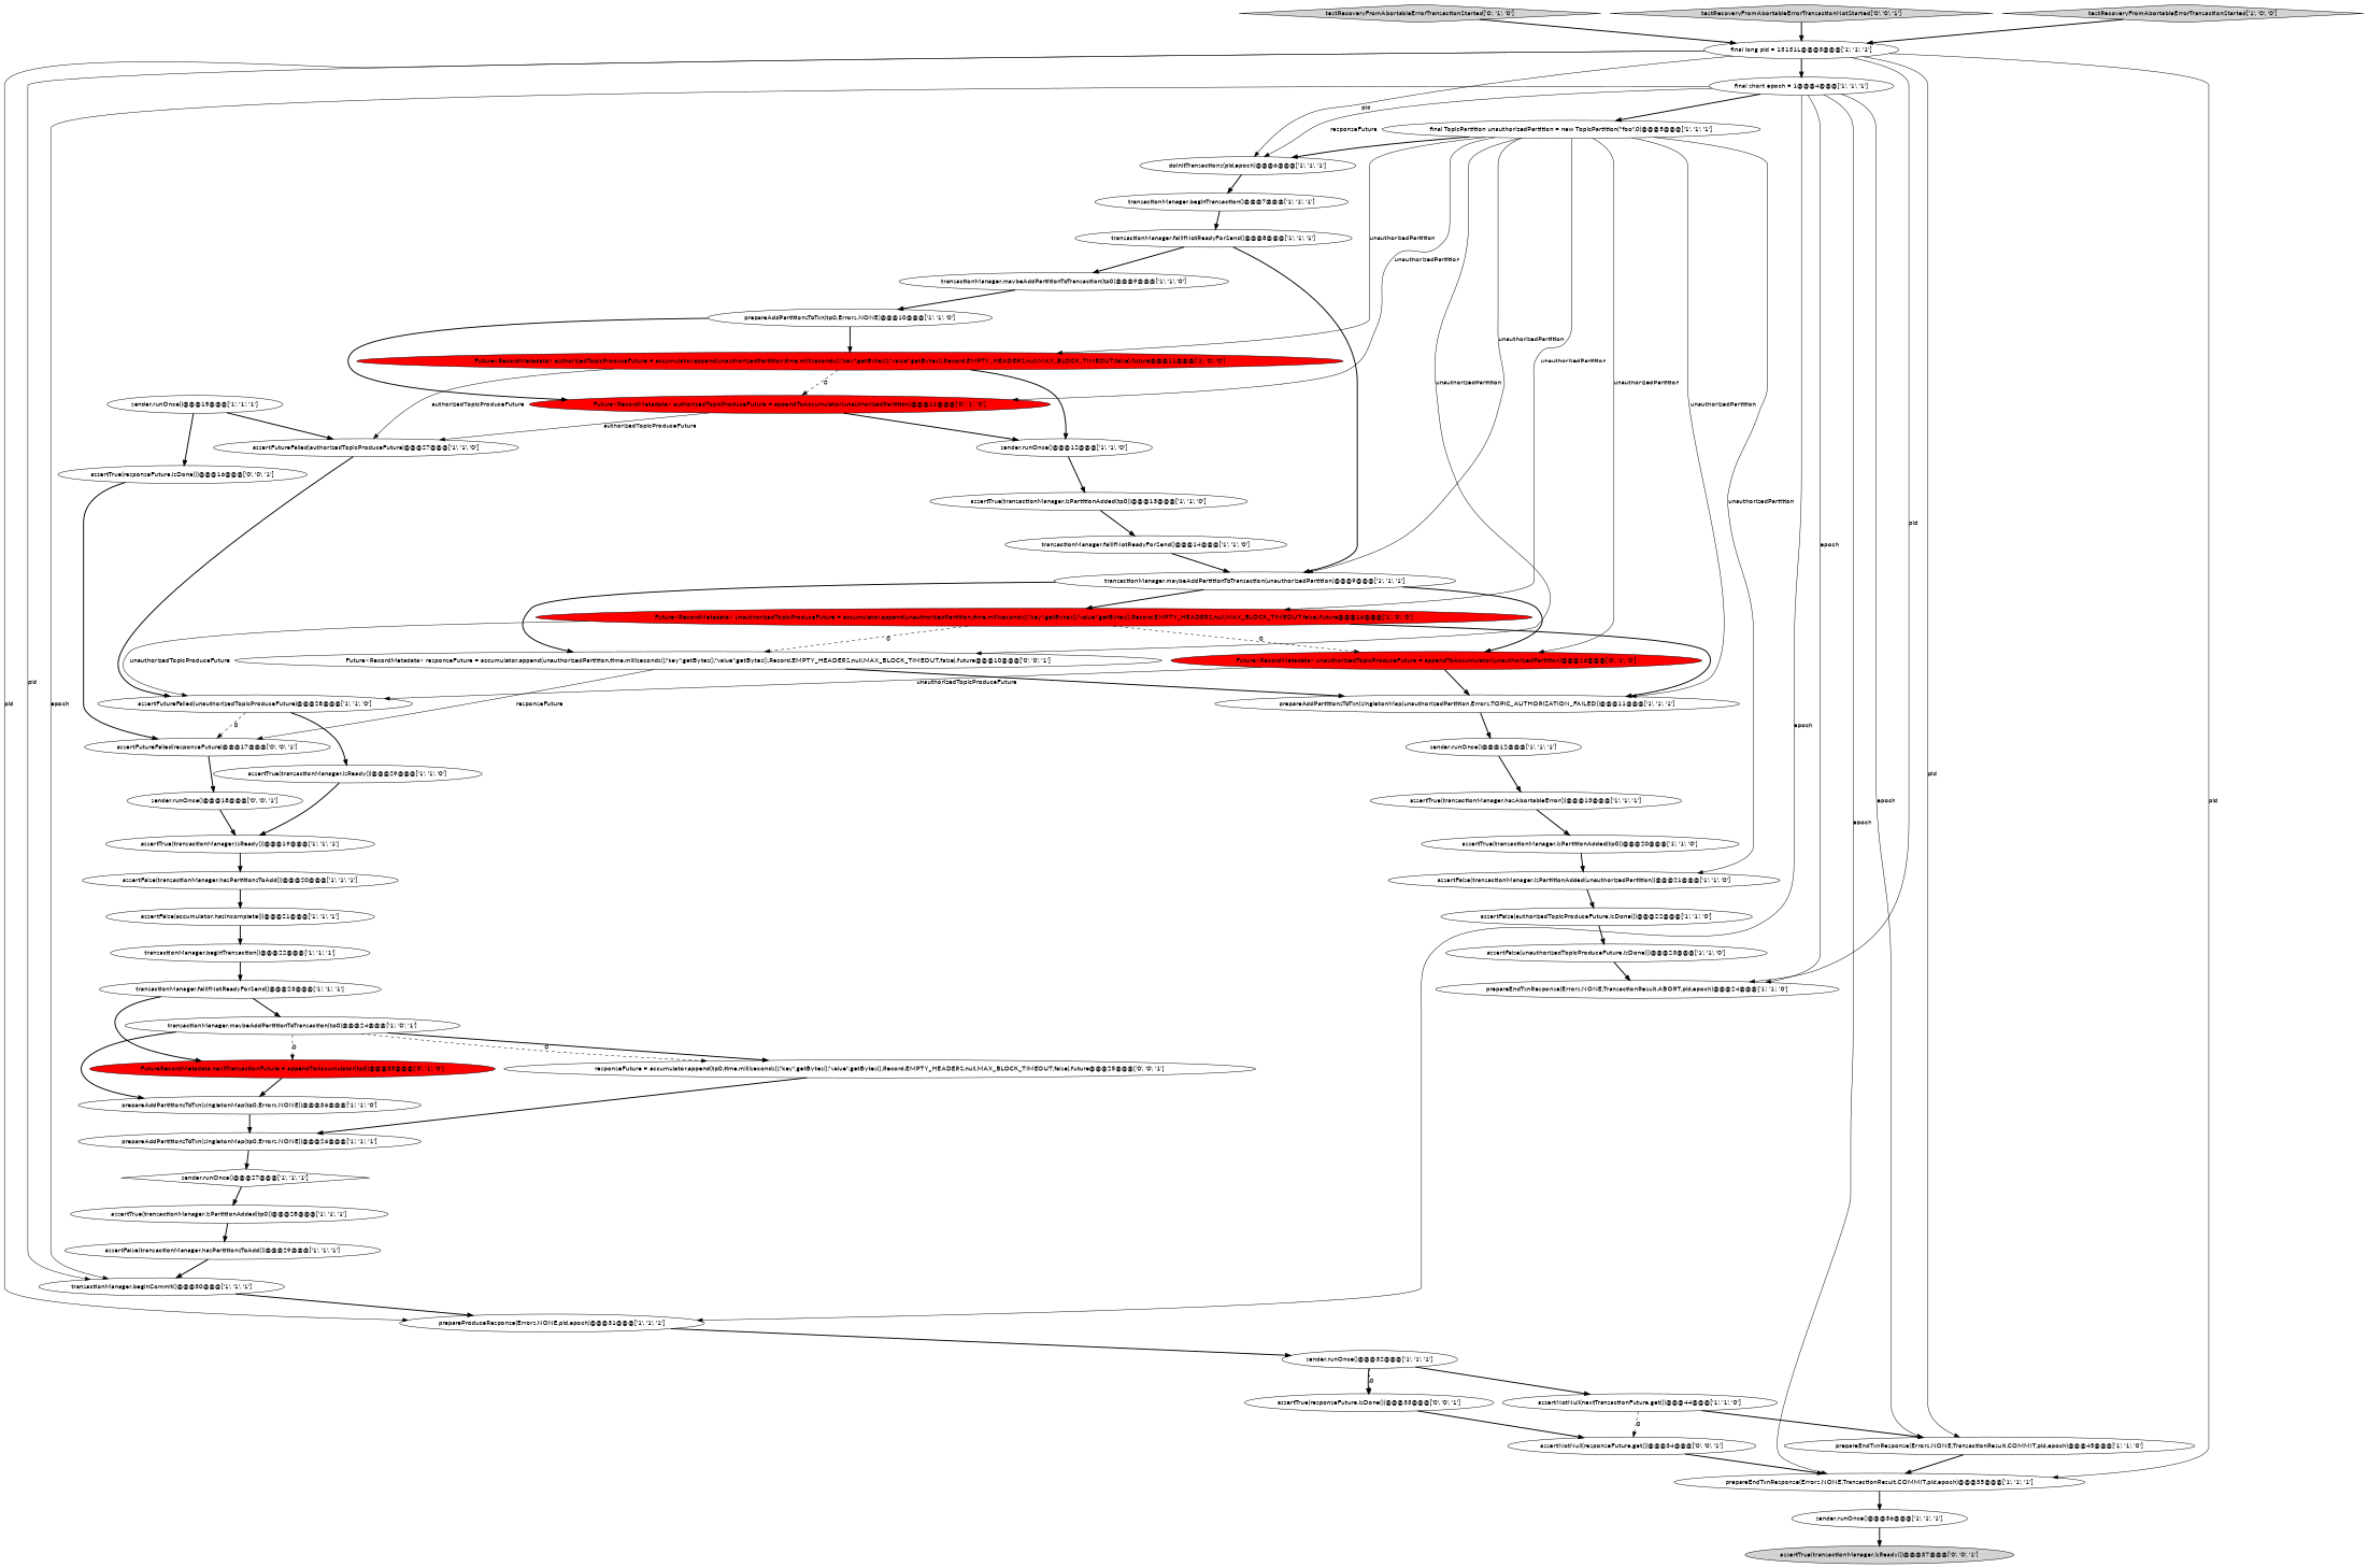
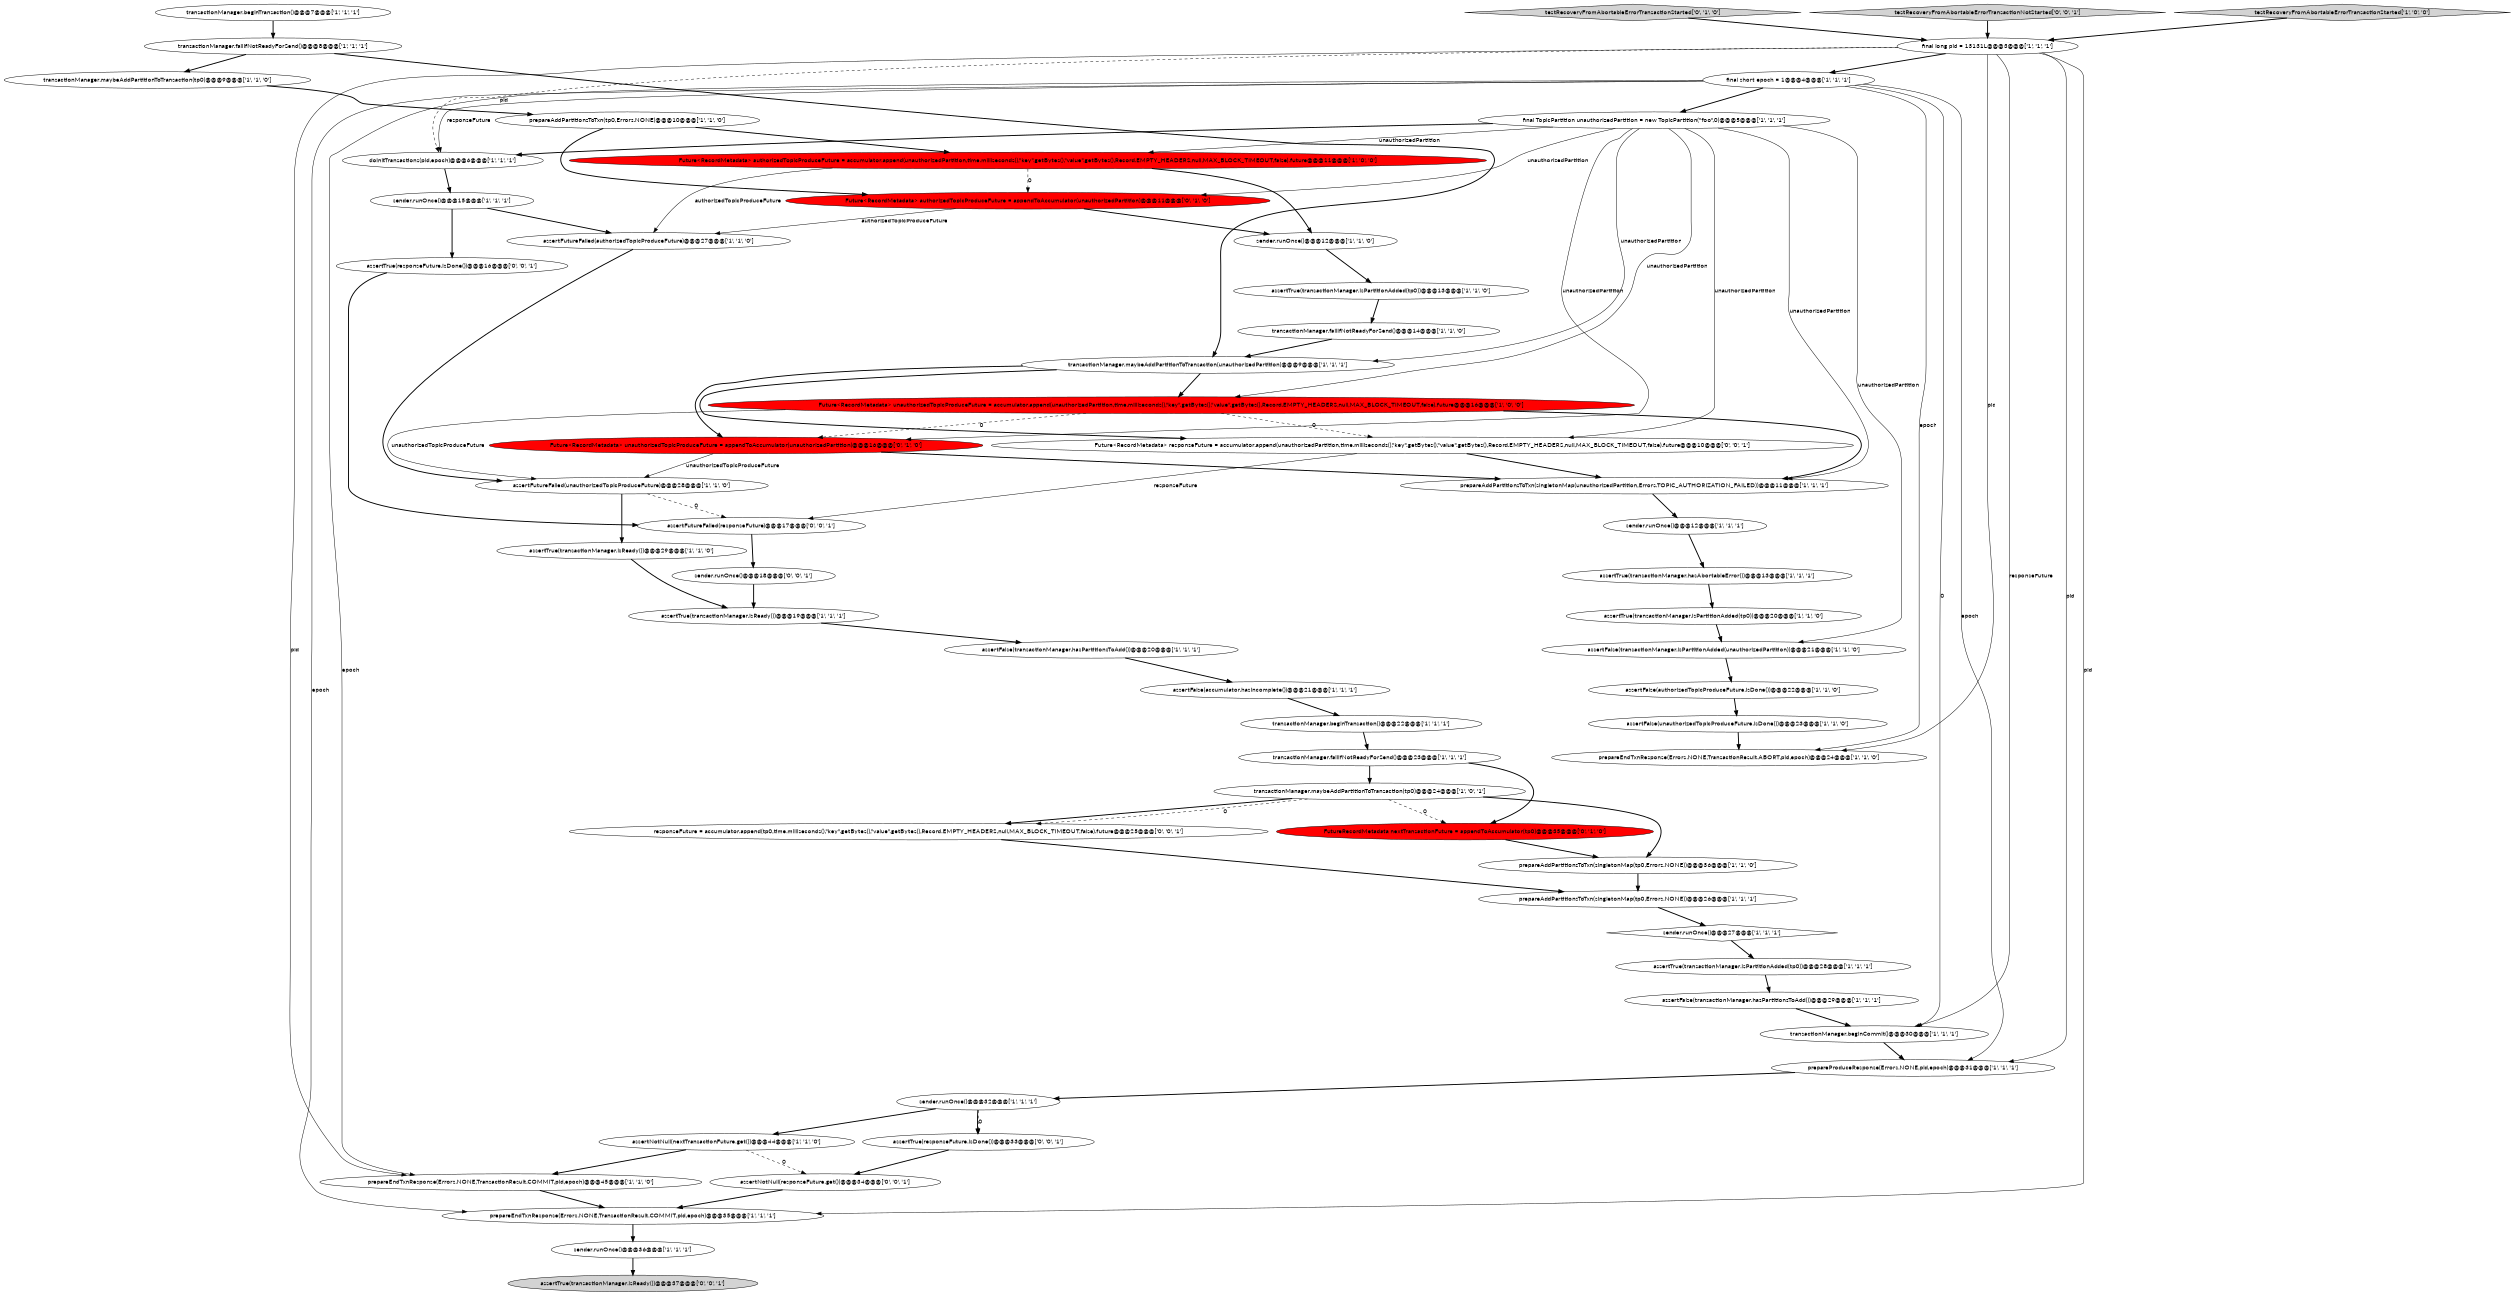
  digraph {
    fontname=Lato
    node [fillcolor=white fontname=Lato shape=ellipse style=filled]
    edge [fontname=Lato style=bold]
    n1 [label="prepareAddPartitionsToTxn(singletonMap(tp0,Errors.NONE))@@@26@@@['1', '1', '1']"]
    n2 [label="sender.runOnce()@@@27@@@['1', '1', '1']" shape=diamond]
    n3 [label="assertTrue(transactionManager.isPartitionAdded(tp0))@@@28@@@['1', '1', '1']"]
    n4 [label="sender.runOnce()@@@32@@@['1', '1', '1']"]
    n5 [label="assertNotNull(nextTransactionFuture.get())@@@44@@@['1', '1', '0']"]
    n6 [label="assertTrue(responseFuture.isDone())@@@33@@@['0', '0', '1']"]
    n7 [label="prepareEndTxnResponse(Errors.NONE,TransactionResult.COMMIT,pid,epoch)@@@45@@@['1', '1', '0']"]
    n8 [label="assertNotNull(responseFuture.get())@@@34@@@['0', '0', '1']"]
    n9 [label="prepareEndTxnResponse(Errors.NONE,TransactionResult.ABORT,pid,epoch)@@@24@@@['1', '1', '0']"]
    n10 [label="prepareEndTxnResponse(Errors.NONE,TransactionResult.COMMIT,pid,epoch)@@@35@@@['1', '1', '1']"]
    n11 [label="sender.runOnce()@@@15@@@['1', '1', '1']"]
    n12 [label="assertFutureFailed(authorizedTopicProduceFuture)@@@27@@@['1', '1', '0']"]
    n13 [label="assertTrue(responseFuture.isDone())@@@16@@@['0', '0', '1']"]
    n14 [label="transactionManager.maybeAddPartitionToTransaction(tp0)@@@9@@@['1', '1', '0']"]
    n15 [label="prepareAddPartitionsToTxn(tp0,Errors.NONE)@@@10@@@['1', '1', '0']"]
    n16 [fillcolor=red label="Future<RecordMetadata> authorizedTopicProduceFuture = accumulator.append(unauthorizedPartition,time.milliseconds(),\"key\".getBytes(),\"value\".getBytes(),Record.EMPTY_HEADERS,null,MAX_BLOCK_TIMEOUT,false).future@@@11@@@['1', '0', '0']"]
    n17 [fillcolor=red label="Future<RecordMetadata> authorizedTopicProduceFuture = appendToAccumulator(unauthorizedPartition)@@@11@@@['0', '1', '0']"]
    n18 [label="transactionManager.failIfNotReadyForSend()@@@14@@@['1', '1', '0']"]
    n19 [label="transactionManager.maybeAddPartitionToTransaction(unauthorizedPartition)@@@9@@@['1', '1', '1']"]
    n20 [fillcolor=red label="Future<RecordMetadata> unauthorizedTopicProduceFuture = appendToAccumulator(unauthorizedPartition)@@@16@@@['0', '1', '0']"]
    n21 [label="Future<RecordMetadata> responseFuture = accumulator.append(unauthorizedPartition,time.milliseconds(),\"key\".getBytes(),\"value\".getBytes(),Record.EMPTY_HEADERS,null,MAX_BLOCK_TIMEOUT,false).future@@@10@@@['0', '0', '1']"]
    n22 [fillcolor=red label="Future<RecordMetadata> unauthorizedTopicProduceFuture = accumulator.append(unauthorizedPartition,time.milliseconds(),\"key\".getBytes(),\"value\".getBytes(),Record.EMPTY_HEADERS,null,MAX_BLOCK_TIMEOUT,false).future@@@16@@@['1', '0', '0']"]
    n23 [label="assertTrue(transactionManager.isPartitionAdded(tp0))@@@20@@@['1', '1', '0']"]
    n24 [label="assertFalse(transactionManager.isPartitionAdded(unauthorizedPartition))@@@21@@@['1', '1', '0']"]
    n25 [label="assertFalse(authorizedTopicProduceFuture.isDone())@@@22@@@['1', '1', '0']"]
    n26 [label="assertFalse(transactionManager.hasPartitionsToAdd())@@@29@@@['1', '1', '1']"]
    n27 [label="sender.runOnce()@@@36@@@['1', '1', '1']"]
    n28 [label="assertTrue(transactionManager.isReady())@@@19@@@['1', '1', '1']"]
    n29 [label="assertFalse(transactionManager.hasPartitionsToAdd())@@@20@@@['1', '1', '1']"]
    n30 [label="assertFalse(accumulator.hasIncomplete())@@@21@@@['1', '1', '1']"]
    n31 [fillcolor=lightgray label="testRecoveryFromAbortableErrorTransactionStarted['0', '1', '0']" shape=diamond]
    n32 [label="final long pid = 13131L@@@3@@@['1', '1', '1']"]
    n33 [label="transactionManager.beginCommit()@@@30@@@['1', '1', '1']"]
    n34 [label="doInitTransactions(pid,epoch)@@@6@@@['1', '1', '1']"]
    n35 [label="prepareProduceResponse(Errors.NONE,pid,epoch)@@@31@@@['1', '1', '1']"]
    n36 [label="final short epoch = 1@@@4@@@['1', '1', '1']"]
    n37 [fillcolor=lightgray label="testRecoveryFromAbortableErrorTransactionNotStarted['0', '0', '1']" shape=diamond]
    n38 [label="assertFutureFailed(unauthorizedTopicProduceFuture)@@@28@@@['1', '1', '0']"]
    n39 [label="prepareAddPartitionsToTxn(singletonMap(unauthorizedPartition,Errors.TOPIC_AUTHORIZATION_FAILED))@@@11@@@['1', '1', '1']"]
    n40 [label="assertFutureFailed(responseFuture)@@@17@@@['0', '0', '1']"]
    n41 [label="transactionManager.beginTransaction()@@@7@@@['1', '1', '1']"]
    n42 [label="transactionManager.failIfNotReadyForSend()@@@8@@@['1', '1', '1']"]
    n43 [label="assertTrue(transactionManager.isReady())@@@29@@@['1', '1', '0']"]
    n44 [label="sender.runOnce()@@@12@@@['1', '1', '0']"]
    n45 [label="assertTrue(transactionManager.isPartitionAdded(tp0))@@@13@@@['1', '1', '0']"]
    n46 [label="responseFuture = accumulator.append(tp0,time.milliseconds(),\"key\".getBytes(),\"value\".getBytes(),Record.EMPTY_HEADERS,null,MAX_BLOCK_TIMEOUT,false).future@@@25@@@['0', '0', '1']"]
    n47 [fillcolor=red label="FutureRecordMetadata nextTransactionFuture = appendToAccumulator(tp0)@@@35@@@['0', '1', '0']"]
    n48 [label="prepareAddPartitionsToTxn(singletonMap(tp0,Errors.NONE))@@@36@@@['1', '1', '0']"]
    n49 [label="assertFalse(unauthorizedTopicProduceFuture.isDone())@@@23@@@['1', '1', '0']"]
    n50 [label="sender.runOnce()@@@12@@@['1', '1', '1']"]
    n51 [label="final TopicPartition unauthorizedPartition = new TopicPartition(\"foo\",0)@@@5@@@['1', '1', '1']"]
    n52 [fillcolor=lightgray label="testRecoveryFromAbortableErrorTransactionStarted['1', '0', '0']" shape=diamond]
    n53 [label="transactionManager.beginTransaction()@@@22@@@['1', '1', '1']"]
    n54 [label="transactionManager.failIfNotReadyForSend()@@@23@@@['1', '1', '1']"]
    n55 [label="transactionManager.maybeAddPartitionToTransaction(tp0)@@@24@@@['1', '0', '1']"]
    n56 [label="assertTrue(transactionManager.hasAbortableError())@@@13@@@['1', '1', '1']"]
    n57 [label="sender.runOnce()@@@18@@@['0', '0', '1']"]
    n58 [fillcolor=lightgray label="assertTrue(transactionManager.isReady())@@@37@@@['0', '0', '1']"]
    n1 -> n2
    n2 -> n3
    n3 -> n26
    n4 -> n5
    n4 -> n6 [label=0 style=dashed]
    n4 -> n6
    n5 -> n7
    n5 -> n8 [label=0 style=dashed]
    n6 -> n8
    n7 -> n10
    n8 -> n10
    n10 -> n27
    n11 -> n12
    n11 -> n13
    n12 -> n38
    n13 -> n40
    n14 -> n15
    n15 -> n16
    n15 -> n17
    n16 -> n12 [label=authorizedTopicProduceFuture style=solid]
    n16 -> n17 [label=0 style=dashed]
    n16 -> n44
    n17 -> n12 [label=authorizedTopicProduceFuture style=solid]
    n17 -> n44
    n18 -> n19
    n19 -> n20
    n19 -> n21
    n19 -> n22
    n20 -> n38 [label=unauthorizedTopicProduceFuture style=solid]
    n20 -> n39
    n21 -> n39
    n21 -> n40 [label=responseFuture style=solid]
    n22 -> n20 [label=0 style=dashed]
    n22 -> n21 [label=0 style=dashed]
    n22 -> n38 [label=unauthorizedTopicProduceFuture style=solid]
    n22 -> n39
    n23 -> n24
    n24 -> n25
    n25 -> n49
    n26 -> n33
    n27 -> n58
    n28 -> n29
    n29 -> n30
    n30 -> n53
    n31 -> n32
    n32 -> n7 [label=pid style=solid]
    n32 -> n9 [label=pid style=solid]
    n32 -> n10 [label=pid style=solid]
-   n32 -> n33 [label=pid style=solid]
-   n32 -> n34 [label=pid style=solid]
+   n32 -> n33 [label=responseFuture style=solid]
+   n32 -> n34 [label=pid style=dashed]
    n32 -> n35 [label=pid style=solid]
    n32 -> n36
    n33 -> n35
-   n34 -> n41
+   n34 -> n11
    n35 -> n4
    n36 -> n7 [label=epoch style=solid]
    n36 -> n9 [label=epoch style=solid]
    n36 -> n10 [label=epoch style=solid]
-   n36 -> n33 [label=epoch style=solid]
+   n36 -> n33 [label=0 style=solid]
    n36 -> n34 [label=responseFuture style=solid]
    n36 -> n35 [label=epoch style=solid]
    n36 -> n51
    n37 -> n32
    n38 -> n40 [label=0 style=dashed]
    n38 -> n43
    n39 -> n50
    n40 -> n57
    n41 -> n42
    n42 -> n14
    n42 -> n19
    n43 -> n28
    n44 -> n45
    n45 -> n18
    n46 -> n1
    n47 -> n48
    n48 -> n1
    n49 -> n9
    n50 -> n56
    n51 -> n16 [label=unauthorizedPartition style=solid]
    n51 -> n17 [label=unauthorizedPartition style=solid]
    n51 -> n19 [label=unauthorizedPartition style=solid]
    n51 -> n20 [label=unauthorizedPartition style=solid]
    n51 -> n21 [label=unauthorizedPartition style=solid]
    n51 -> n22 [label=unauthorizedPartition style=solid]
    n51 -> n24 [label=unauthorizedPartition style=solid]
    n51 -> n34
    n51 -> n39 [label=unauthorizedPartition style=solid]
    n52 -> n32
    n53 -> n54
    n54 -> n47
    n54 -> n55
    n55 -> n46
    n55 -> n46 [label=0 style=dashed]
    n55 -> n47 [label=0 style=dashed]
    n55 -> n48
    n56 -> n23
    n57 -> n28
  }
